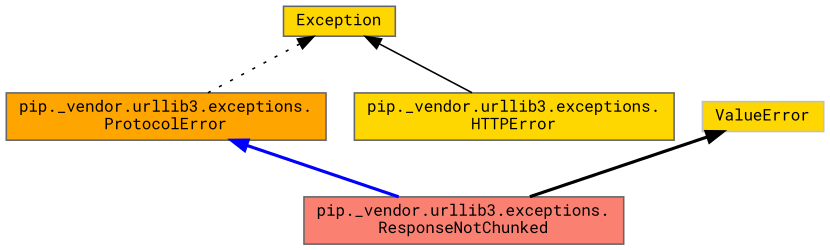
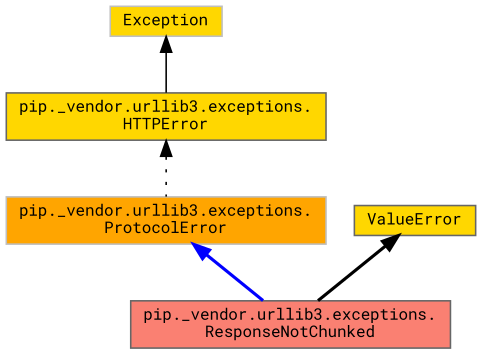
  digraph {
    fontname="Roboto Mono"
    node [color=gray40 fillcolor=gold fontname="Roboto Mono" fontsize=10 shape=box style=filled]
    edge [color=black dir=back fontname="Roboto Mono" fontsize=10 labelfontname=Helvetica labelfontsize=10 style=bold]
    n1 [fillcolor=salmon fontcolor=black height=0.2 label="pip._vendor.urllib3.exceptions.\lResponseNotChunked" width=0.4]
-   n2 [fillcolor=orange height=0.2 label="pip._vendor.urllib3.exceptions.\lProtocolError" width=0.4]
+   n2 [color=grey75 fillcolor=orange height=0.2 label="pip._vendor.urllib3.exceptions.\lProtocolError" width=0.4]
    n3 [height=0.2 label="pip._vendor.urllib3.exceptions.\lHTTPError" width=0.4]
-   n4 [height=0.2 label=Exception width=0.4]
-   n5 [color=grey75 height=0.2 label=ValueError width=0.4]
+   n4 [color=grey75 height=0.2 label=Exception width=0.4]
+   n5 [height=0.2 label=ValueError width=0.4]
    n2 -> n1 [color=blue]
-   n4 -> n2 [style=dotted]
+   n3 -> n2 [style=dotted]
    n4 -> n3 [style=solid]
    n5 -> n1
  }
